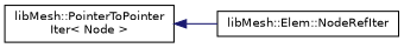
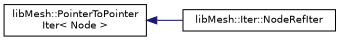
  digraph {
    rankdir=LR
    node [color=black fillcolor=white fontname=Helvetica fontsize=10 shape=record style=filled]
    n1 [height=0.2 label="libMesh::PointerToPointer\lIter\< Node \>" width=0.4]
-   n2 [height=0.2 label="libMesh::Elem::NodeRefIter" width=0.4]
+   n2 [height=0.2 label="libMesh::Iter::NodeRefIter" width=0.4]
    n1 -> n2 [color=midnightblue dir=back fontname=Helvetica fontsize=10 labelfontname=Helvetica labelfontsize=10 style=solid]
  }
